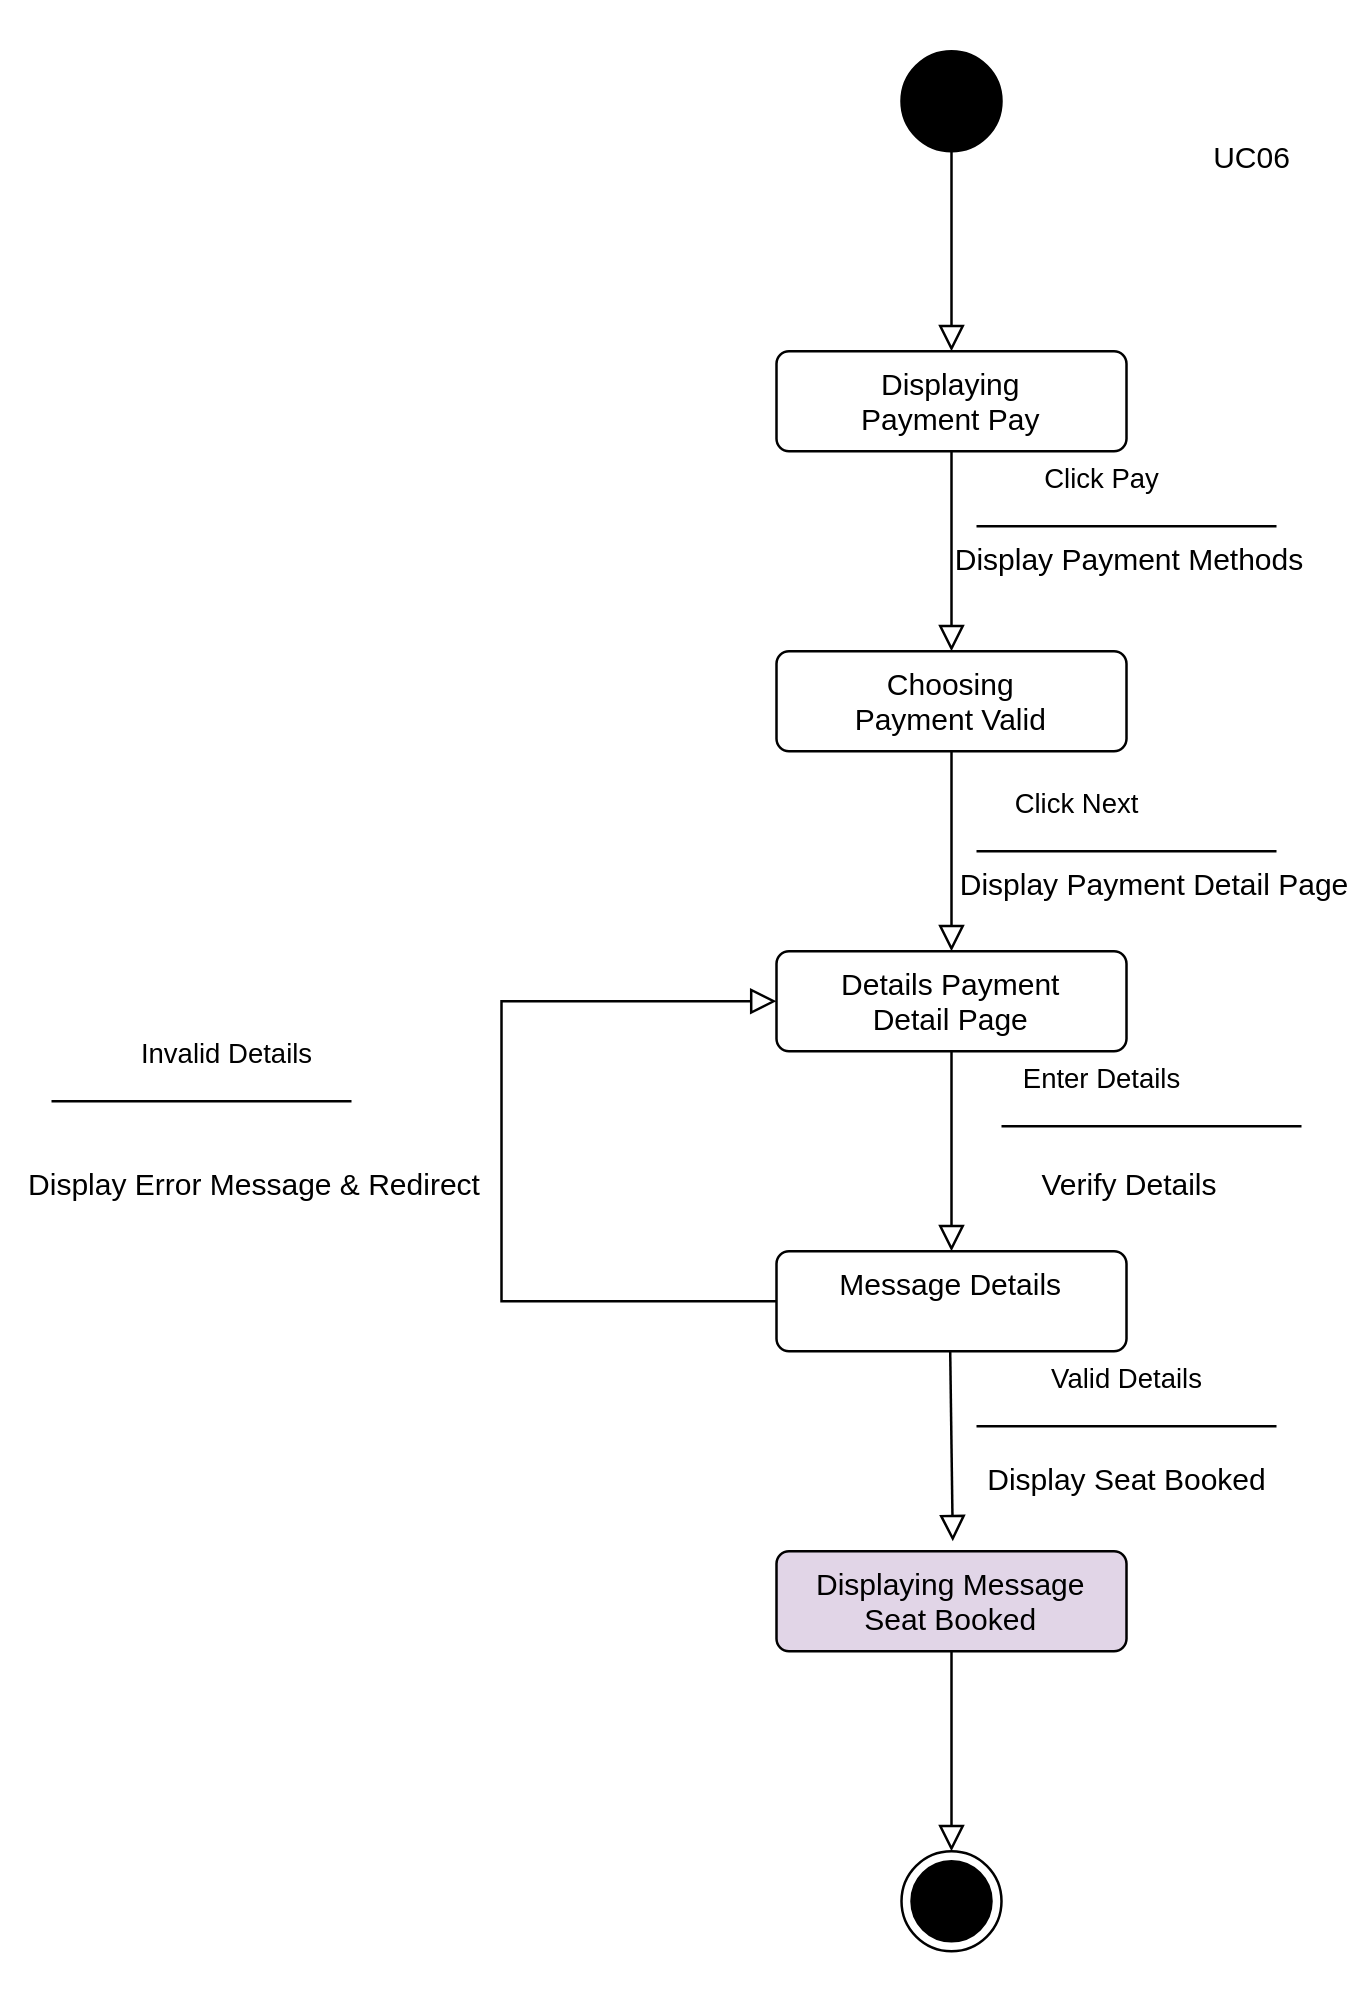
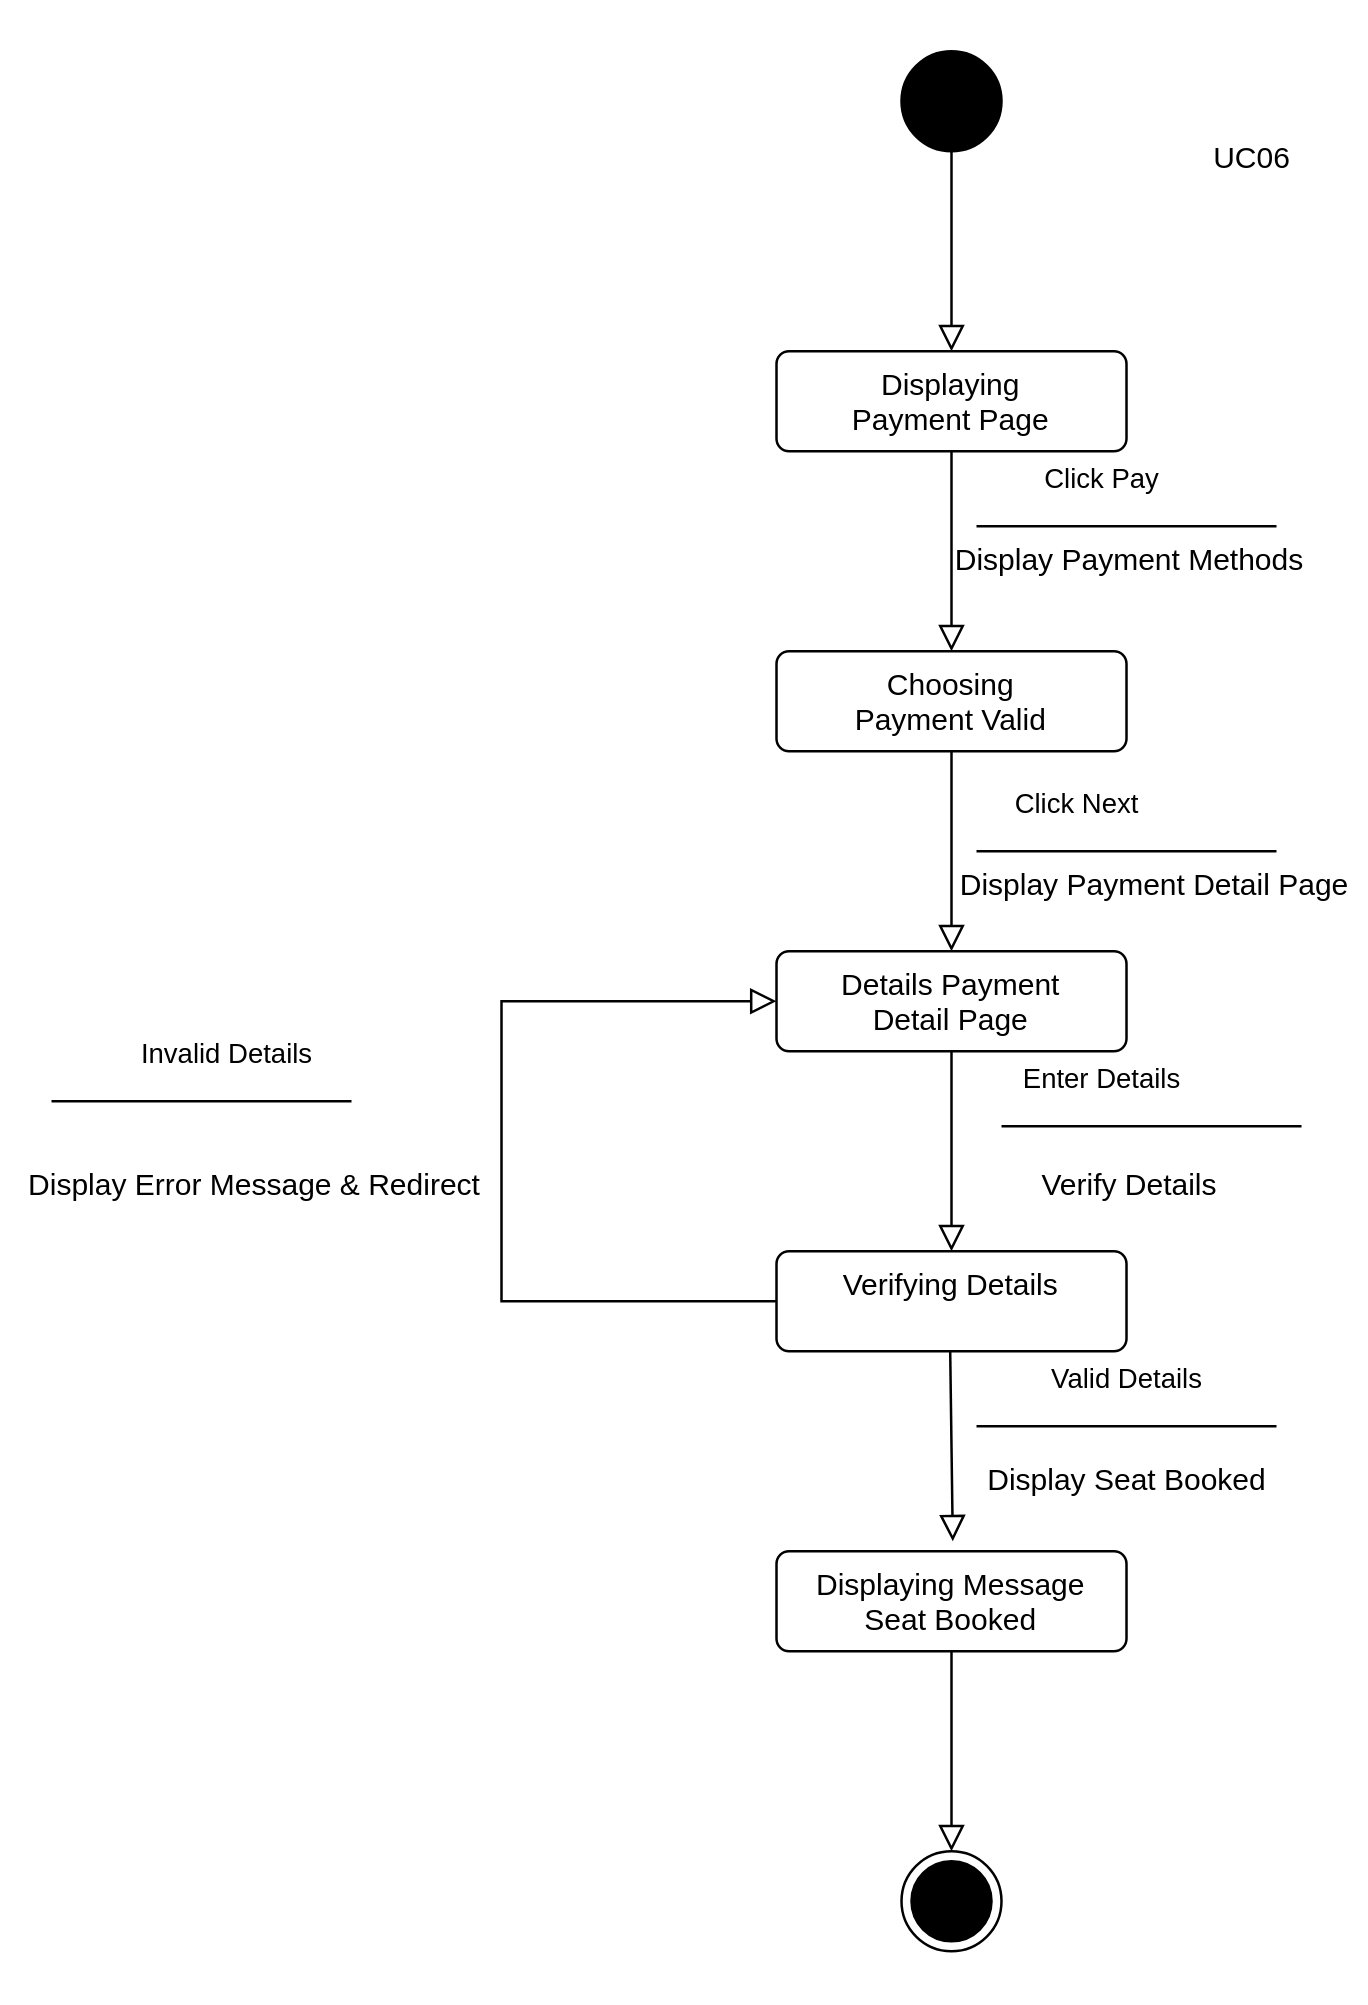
  <mxCell id="0" />
  <mxCell id="1" parent="0" />
  <mxCell id="2" value="" style="ellipse;fillColor=strokeColor;html=1;" vertex="1" parent="1"><mxGeometry x="360" width="40" height="40" as="geometry" y="20" /></mxCell>
  <mxCell id="3" value="" style="endArrow=block;html=1;rounded=0;align=center;verticalAlign=bottom;endFill=0;labelBackgroundColor=none;endSize=8;exitX=0.5;exitY=1;exitDx=0;exitDy=0;" edge="1" parent="1" source="2"><mxGeometry relative="1" as="geometry"><mxPoint x="290" y="270" as="sourcePoint" /><mxPoint x="380" y="140" as="targetPoint" /></mxGeometry></mxCell>
  <mxCell id="4" value="" style="resizable=0;html=1;align=center;verticalAlign=top;labelBackgroundColor=none;" connectable="0" vertex="1" parent="3"><mxGeometry relative="1" as="geometry" /></mxCell>
- <mxCell id="5" value="Displaying&lt;br&gt;Payment Pay" style="html=1;align=center;verticalAlign=top;rounded=1;absoluteArcSize=1;arcSize=10;dashed=0;whiteSpace=wrap;" vertex="1" parent="1"><mxGeometry x="310" y="140" width="140" height="40" as="geometry" /></mxCell>
+ <mxCell id="5" value="Displaying&lt;br&gt;Payment Page" style="html=1;align=center;verticalAlign=top;rounded=1;absoluteArcSize=1;arcSize=10;dashed=0;whiteSpace=wrap;" vertex="1" parent="1"><mxGeometry x="310" y="140" width="140" height="40" as="geometry" /></mxCell>
  <mxCell id="6" value="Click Pay" style="endArrow=block;html=1;rounded=0;align=center;verticalAlign=bottom;endFill=0;labelBackgroundColor=none;endSize=8;exitX=0.5;exitY=1;exitDx=0;exitDy=0;" edge="1" parent="1" source="5"><mxGeometry x="-0.5" y="60" relative="1" as="geometry"><mxPoint x="290" y="270" as="sourcePoint" /><mxPoint x="380" y="260" as="targetPoint" /><mxPoint as="offset" /></mxGeometry></mxCell>
  <mxCell id="7" value="Display Payment Methods" style="resizable=0;html=1;align=center;verticalAlign=top;labelBackgroundColor=none;" connectable="0" vertex="1" parent="6"><mxGeometry relative="1" as="geometry"><mxPoint x="70" y="-10" as="offset" /></mxGeometry></mxCell>
  <mxCell id="8" value="Choosing&lt;br&gt;Payment Valid" style="html=1;align=center;verticalAlign=top;rounded=1;absoluteArcSize=1;arcSize=10;dashed=0;whiteSpace=wrap;" vertex="1" parent="1"><mxGeometry x="310" y="260" width="140" height="40" as="geometry" /></mxCell>
  <mxCell id="9" value="Click Next" style="endArrow=block;html=1;rounded=0;align=center;verticalAlign=bottom;endFill=0;labelBackgroundColor=none;endSize=8;exitX=0.5;exitY=1;exitDx=0;exitDy=0;" edge="1" parent="1" source="8"><mxGeometry x="-0.25" y="50" relative="1" as="geometry"><mxPoint x="200" y="370" as="sourcePoint" /><mxPoint x="380" y="380" as="targetPoint" /><mxPoint as="offset" /></mxGeometry></mxCell>
  <mxCell id="10" value="Display Payment Detail Page" style="resizable=0;html=1;align=center;verticalAlign=top;labelBackgroundColor=none;" connectable="0" vertex="1" parent="9"><mxGeometry relative="1" as="geometry"><mxPoint x="80" as="offset" /></mxGeometry></mxCell>
  <mxCell id="11" value="Details Payment&lt;br&gt;Detail Page" style="html=1;align=center;verticalAlign=top;rounded=1;absoluteArcSize=1;arcSize=10;dashed=0;whiteSpace=wrap;" vertex="1" parent="1"><mxGeometry x="310" y="380" width="140" height="40" as="geometry" /></mxCell>
- <mxCell id="12" value="Message Details" style="html=1;align=center;verticalAlign=top;rounded=1;absoluteArcSize=1;arcSize=10;dashed=0;whiteSpace=wrap;" vertex="1" parent="1"><mxGeometry x="310" y="500" width="140" height="40" as="geometry" /></mxCell>
- <mxCell id="13" value="Displaying Message&lt;br&gt;Seat Booked" style="html=1;align=center;verticalAlign=top;rounded=1;absoluteArcSize=1;arcSize=10;dashed=0;whiteSpace=wrap;fillColor=#e1d5e7;" vertex="1" parent="1"><mxGeometry x="310" y="620" width="140" height="40" as="geometry" /></mxCell>
+ <mxCell id="12" value="Verifying Details" style="html=1;align=center;verticalAlign=top;rounded=1;absoluteArcSize=1;arcSize=10;dashed=0;whiteSpace=wrap;" vertex="1" parent="1"><mxGeometry x="310" y="500" width="140" height="40" as="geometry" /></mxCell>
+ <mxCell id="13" value="Displaying Message&lt;br&gt;Seat Booked" style="html=1;align=center;verticalAlign=top;rounded=1;absoluteArcSize=1;arcSize=10;dashed=0;whiteSpace=wrap;" vertex="1" parent="1"><mxGeometry x="310" y="620" width="140" height="40" as="geometry" /></mxCell>
  <mxCell id="14" value="" style="endArrow=block;html=1;rounded=0;align=center;verticalAlign=bottom;endFill=0;labelBackgroundColor=none;endSize=8;exitX=0.5;exitY=1;exitDx=0;exitDy=0;" edge="1" parent="1" source="13"><mxGeometry x="-0.25" y="70" relative="1" as="geometry"><mxPoint x="300" y="720" as="sourcePoint" /><mxPoint x="380" y="740" as="targetPoint" /><mxPoint as="offset" /></mxGeometry></mxCell>
  <mxCell id="15" value="Enter Details" style="endArrow=block;html=1;rounded=0;align=center;verticalAlign=bottom;endFill=0;labelBackgroundColor=none;endSize=8;exitX=0.5;exitY=1;exitDx=0;exitDy=0;entryX=0.5;entryY=0;entryDx=0;entryDy=0;" edge="1" parent="1" source="11" target="12"><mxGeometry x="-0.5" y="60" relative="1" as="geometry"><mxPoint x="450" y="480" as="sourcePoint" /><mxPoint x="610" y="480" as="targetPoint" /><mxPoint as="offset" /></mxGeometry></mxCell>
  <mxCell id="16" value="Verify Details" style="resizable=0;html=1;align=center;verticalAlign=top;labelBackgroundColor=none;" connectable="0" vertex="1" parent="15"><mxGeometry relative="1" as="geometry"><mxPoint x="70" as="offset" /></mxGeometry></mxCell>
  <mxCell id="17" value="Valid Details" style="endArrow=block;html=1;rounded=0;align=center;verticalAlign=bottom;endFill=0;labelBackgroundColor=none;endSize=8;entryX=0.436;entryY=-0.1;entryDx=0;entryDy=0;entryPerimeter=0;" edge="1" parent="1"><mxGeometry x="-0.448" y="70" relative="1" as="geometry"><mxPoint x="379.48" y="540" as="sourcePoint" /><mxPoint x="380.52" y="616" as="targetPoint" /><mxPoint as="offset" /></mxGeometry></mxCell>
  <mxCell id="18" value="Display Seat Booked" style="resizable=0;html=1;align=center;verticalAlign=top;labelBackgroundColor=none;" connectable="0" vertex="1" parent="17"><mxGeometry relative="1" as="geometry"><mxPoint x="70" as="offset" /></mxGeometry></mxCell>
  <mxCell id="19" value="" style="ellipse;html=1;shape=endState;fillColor=strokeColor;" vertex="1" parent="1"><mxGeometry x="360" y="740" width="40" height="40" as="geometry" /></mxCell>
  <mxCell id="20" value="UC06" style="text;html=1;align=center;verticalAlign=middle;resizable=0;points=[];autosize=1;strokeColor=none;fillColor=none;" vertex="1" parent="1"><mxGeometry x="475" y="48" width="50" height="30" as="geometry" /></mxCell>
  <mxCell id="21" value="" style="endArrow=none;html=1;endSize=12;startArrow=none;startSize=14;startFill=0;edgeStyle=orthogonalEdgeStyle;align=center;verticalAlign=bottom;endFill=0;rounded=0;" edge="1" parent="1"><mxGeometry y="3" relative="1" as="geometry"><mxPoint x="20" y="440" as="sourcePoint" /><mxPoint x="140" y="440" as="targetPoint" /></mxGeometry></mxCell>
  <mxCell id="22" value="" style="endArrow=none;html=1;endSize=12;startArrow=none;startSize=14;startFill=0;edgeStyle=orthogonalEdgeStyle;align=center;verticalAlign=bottom;endFill=0;rounded=0;" edge="1" parent="1"><mxGeometry y="3" relative="1" as="geometry"><mxPoint x="390" y="570" as="sourcePoint" /><mxPoint x="510" y="570" as="targetPoint" /></mxGeometry></mxCell>
  <mxCell id="23" value="" style="endArrow=none;html=1;endSize=12;startArrow=none;startSize=14;startFill=0;edgeStyle=orthogonalEdgeStyle;align=center;verticalAlign=bottom;endFill=0;rounded=0;" edge="1" parent="1"><mxGeometry y="3" relative="1" as="geometry"><mxPoint x="400" y="450" as="sourcePoint" /><mxPoint x="520" y="450" as="targetPoint" /></mxGeometry></mxCell>
  <mxCell id="24" value="" style="endArrow=none;html=1;endSize=12;startArrow=none;startSize=14;startFill=0;edgeStyle=orthogonalEdgeStyle;align=center;verticalAlign=bottom;endFill=0;rounded=0;" edge="1" parent="1"><mxGeometry y="3" relative="1" as="geometry"><mxPoint x="390" y="340" as="sourcePoint" /><mxPoint x="510" y="340" as="targetPoint" /></mxGeometry></mxCell>
  <mxCell id="25" value="" style="endArrow=none;html=1;endSize=12;startArrow=none;startSize=14;startFill=0;edgeStyle=orthogonalEdgeStyle;align=center;verticalAlign=bottom;endFill=0;rounded=0;" edge="1" parent="1"><mxGeometry y="3" relative="1" as="geometry"><mxPoint x="390" y="210" as="sourcePoint" /><mxPoint x="510" y="210" as="targetPoint" /></mxGeometry></mxCell>
  <mxCell id="26" value="Invalid Details" style="endArrow=block;html=1;rounded=0;align=center;verticalAlign=bottom;endFill=0;labelBackgroundColor=none;endSize=8;exitX=0;exitY=0.5;exitDx=0;exitDy=0;entryX=0;entryY=0.5;entryDx=0;entryDy=0;" edge="1" parent="1" source="12" target="11"><mxGeometry x="0.176" y="110" relative="1" as="geometry"><mxPoint x="290" y="470" as="sourcePoint" /><mxPoint x="160" y="500" as="targetPoint" /><Array as="points"><mxPoint x="200" y="520" /><mxPoint x="200" y="400" /></Array><mxPoint as="offset" /></mxGeometry></mxCell>
  <mxCell id="27" value="Display Error Message &amp;amp; Redirect" style="resizable=0;html=1;align=center;verticalAlign=top;labelBackgroundColor=none;" connectable="0" vertex="1" parent="26"><mxGeometry relative="1" as="geometry"><mxPoint x="-100" as="offset" /></mxGeometry></mxCell>
